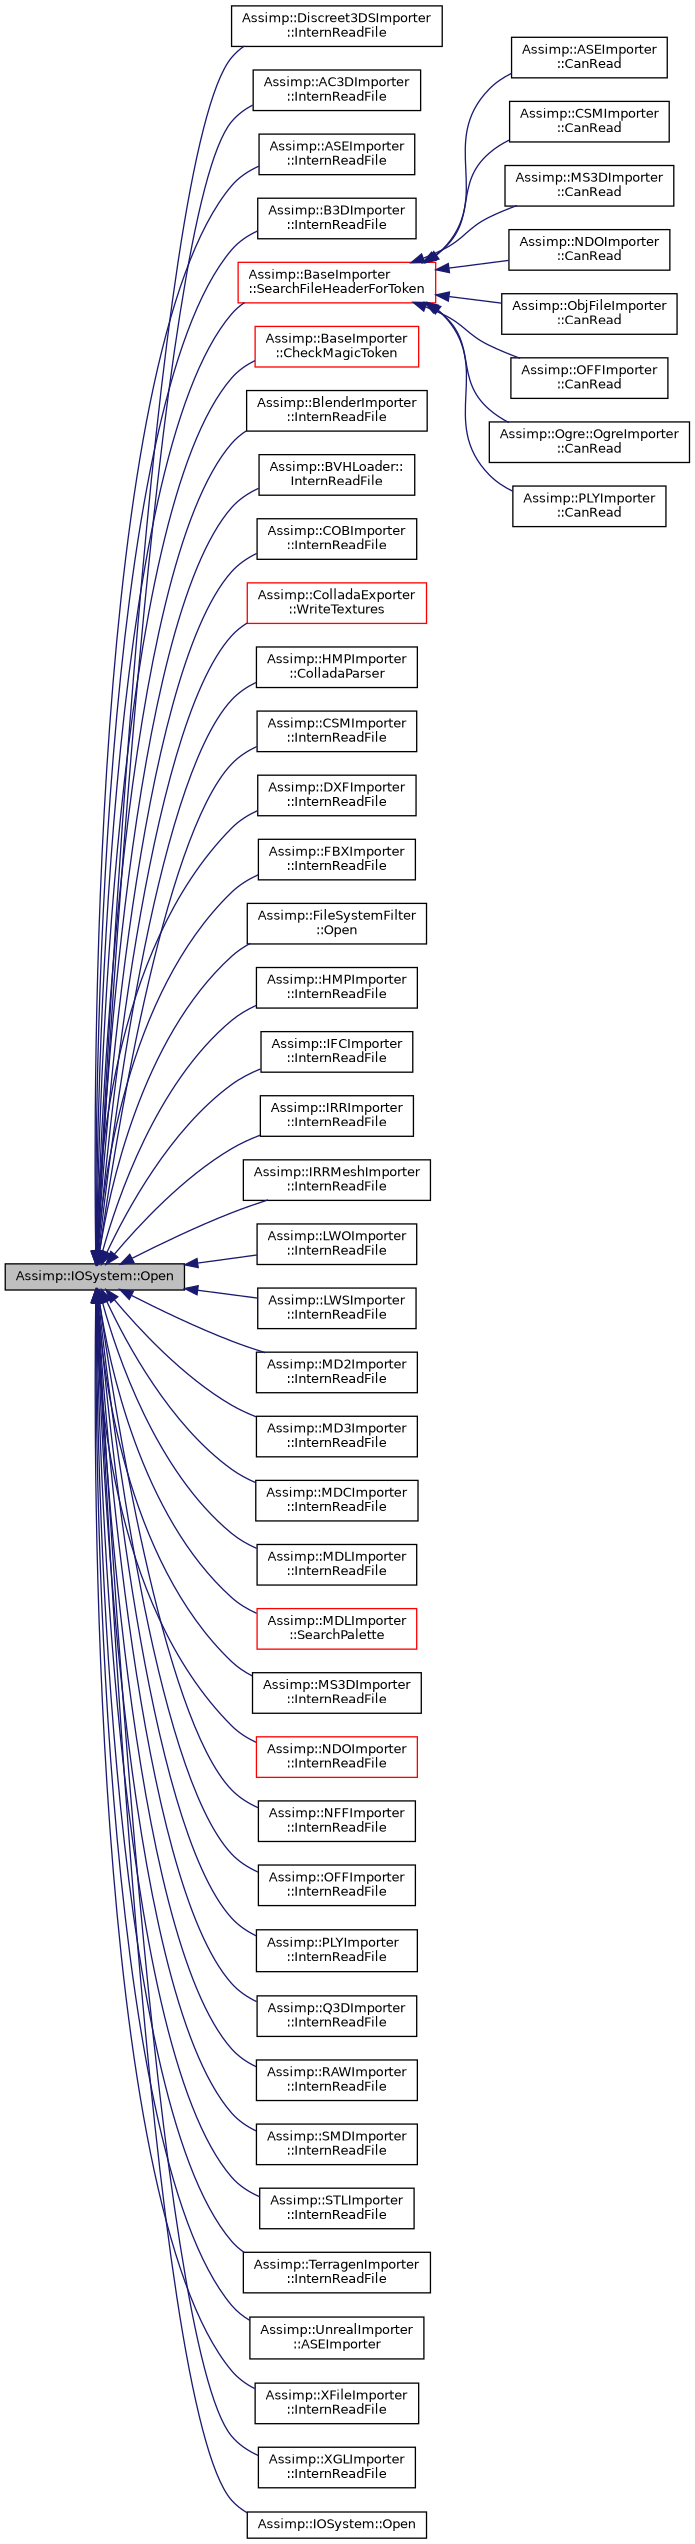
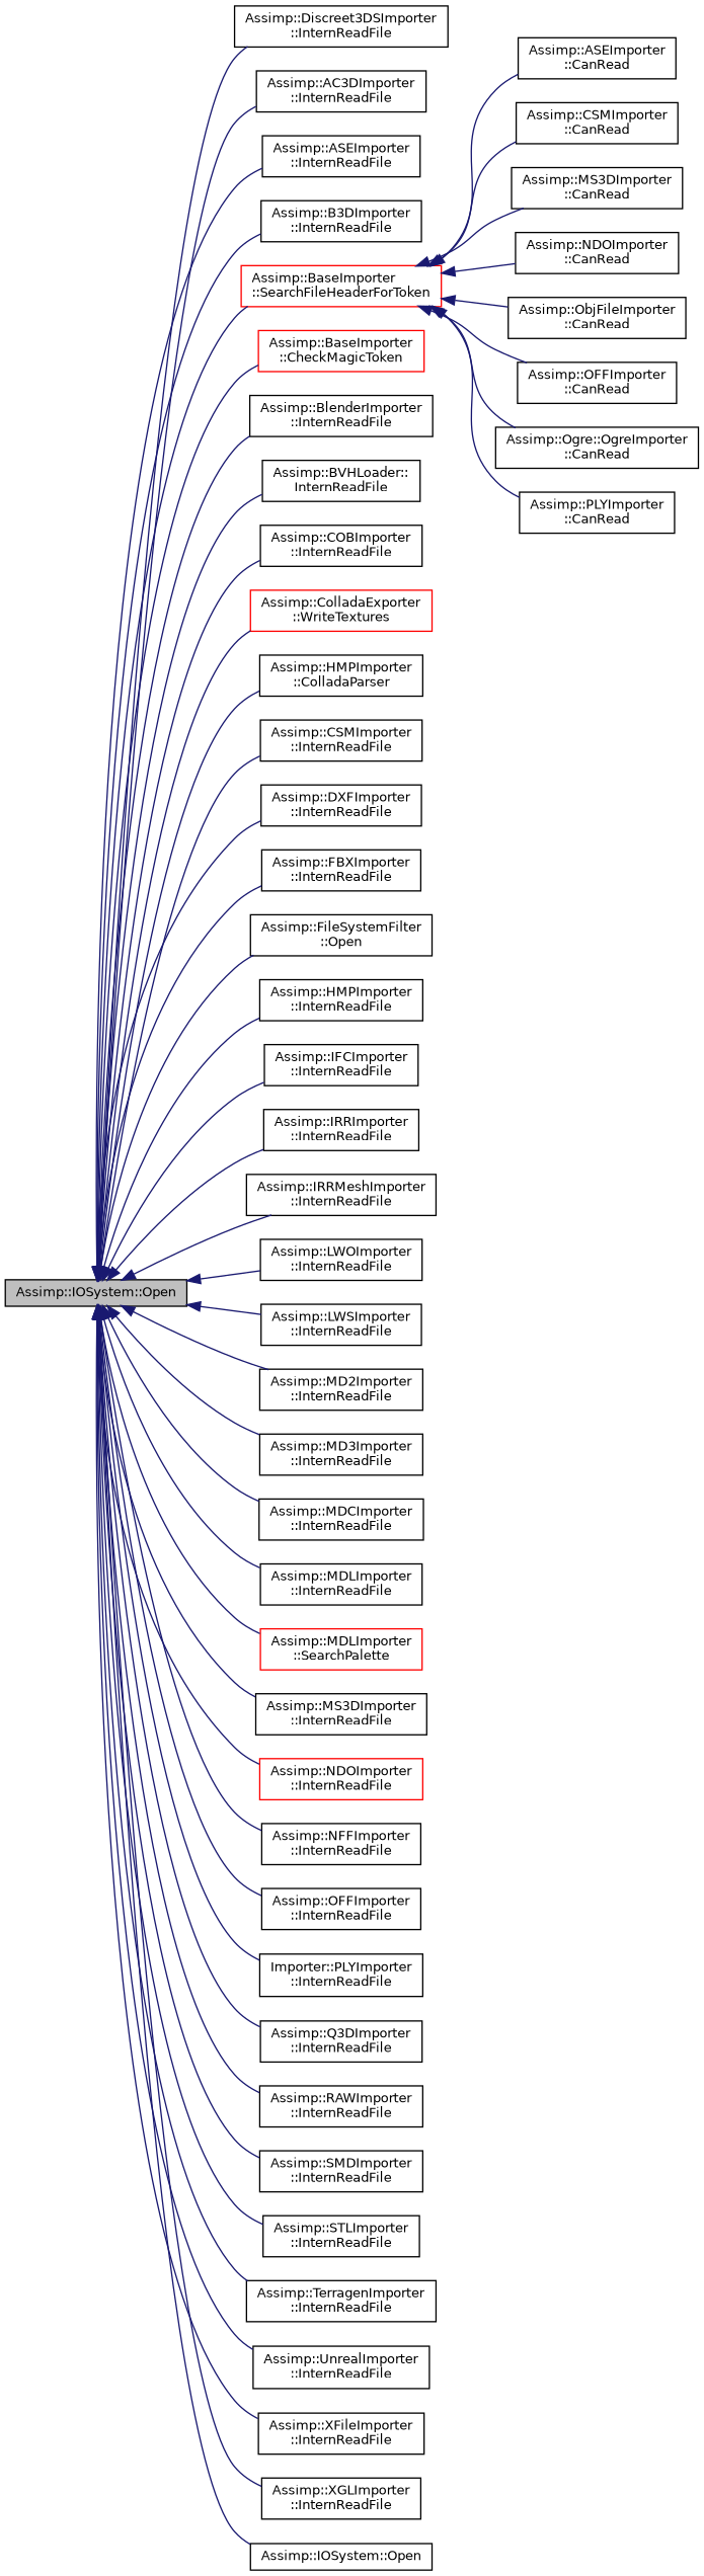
  digraph {
    rankdir=LR
    node [color=black fillcolor=white fontname=Helvetica fontsize=10 shape=record style=filled]
    edge [color=midnightblue dir=back fontname=Helvetica fontsize=10 labelfontname=Helvetica labelfontsize=10 style=solid]
    n1 [fillcolor=grey75 fontcolor=black height=0.2 label="Assimp::IOSystem::Open" width=0.4]
    n2 [height=0.2 label="Assimp::Discreet3DSImporter\l::InternReadFile" width=0.4]
    n3 [height=0.2 label="Assimp::AC3DImporter\l::InternReadFile" width=0.4]
    n4 [height=0.2 label="Assimp::ASEImporter\l::InternReadFile" width=0.4]
    n5 [height=0.2 label="Assimp::B3DImporter\l::InternReadFile" width=0.4]
    n6 [color=red height=0.2 label="Assimp::BaseImporter\l::SearchFileHeaderForToken" width=0.4]
    n7 [color=red height=0.2 label="Assimp::BaseImporter\l::CheckMagicToken" width=0.4]
    n8 [height=0.2 label="Assimp::BlenderImporter\l::InternReadFile" width=0.4]
    n9 [height=0.2 label="Assimp::BVHLoader::\lInternReadFile" width=0.4]
    n10 [height=0.2 label="Assimp::COBImporter\l::InternReadFile" width=0.4]
    n11 [color=red height=0.2 label="Assimp::ColladaExporter\l::WriteTextures" width=0.4]
    n12 [height=0.2 label="Assimp::HMPImporter\l::ColladaParser" width=0.4]
    n13 [height=0.2 label="Assimp::CSMImporter\l::InternReadFile" width=0.4]
    n14 [height=0.2 label="Assimp::DXFImporter\l::InternReadFile" width=0.4]
    n15 [height=0.2 label="Assimp::FBXImporter\l::InternReadFile" width=0.4]
    n16 [height=0.2 label="Assimp::FileSystemFilter\l::Open" width=0.4]
    n17 [height=0.2 label="Assimp::HMPImporter\l::InternReadFile" width=0.4]
    n18 [height=0.2 label="Assimp::IFCImporter\l::InternReadFile" width=0.4]
    n19 [height=0.2 label="Assimp::IRRImporter\l::InternReadFile" width=0.4]
    n20 [height=0.2 label="Assimp::IRRMeshImporter\l::InternReadFile" width=0.4]
    n21 [height=0.2 label="Assimp::LWOImporter\l::InternReadFile" width=0.4]
    n22 [height=0.2 label="Assimp::LWSImporter\l::InternReadFile" width=0.4]
    n23 [height=0.2 label="Assimp::MD2Importer\l::InternReadFile" width=0.4]
    n24 [height=0.2 label="Assimp::MD3Importer\l::InternReadFile" width=0.4]
    n25 [height=0.2 label="Assimp::MDCImporter\l::InternReadFile" width=0.4]
    n26 [height=0.2 label="Assimp::MDLImporter\l::InternReadFile" width=0.4]
    n27 [color=red height=0.2 label="Assimp::MDLImporter\l::SearchPalette" width=0.4]
    n28 [height=0.2 label="Assimp::MS3DImporter\l::InternReadFile" width=0.4]
    n29 [color=red height=0.2 label="Assimp::NDOImporter\l::InternReadFile" width=0.4]
    n30 [height=0.2 label="Assimp::NFFImporter\l::InternReadFile" width=0.4]
    n31 [height=0.2 label="Assimp::OFFImporter\l::InternReadFile" width=0.4]
-   n32 [height=0.2 label="Assimp::PLYImporter\l::InternReadFile" width=0.4]
+   n32 [height=0.2 label="Importer::PLYImporter\l::InternReadFile" width=0.4]
    n33 [height=0.2 label="Assimp::Q3DImporter\l::InternReadFile" width=0.4]
    n34 [height=0.2 label="Assimp::RAWImporter\l::InternReadFile" width=0.4]
    n35 [height=0.2 label="Assimp::SMDImporter\l::InternReadFile" width=0.4]
    n36 [height=0.2 label="Assimp::STLImporter\l::InternReadFile" width=0.4]
    n37 [height=0.2 label="Assimp::TerragenImporter\l::InternReadFile" width=0.4]
-   n38 [height=0.2 label="Assimp::UnrealImporter\l::ASEImporter" width=0.4]
+   n38 [height=0.2 label="Assimp::UnrealImporter\l::InternReadFile" width=0.4]
    n39 [height=0.2 label="Assimp::XFileImporter\l::InternReadFile" width=0.4]
    n40 [height=0.2 label="Assimp::XGLImporter\l::InternReadFile" width=0.4]
    n41 [height=0.2 label="Assimp::IOSystem::Open" width=0.4]
    n42 [height=0.2 label="Assimp::ASEImporter\l::CanRead" width=0.4]
    n43 [height=0.2 label="Assimp::CSMImporter\l::CanRead" width=0.4]
    n44 [height=0.2 label="Assimp::MS3DImporter\l::CanRead" width=0.4]
    n45 [height=0.2 label="Assimp::NDOImporter\l::CanRead" width=0.4]
    n46 [height=0.2 label="Assimp::ObjFileImporter\l::CanRead" width=0.4]
    n47 [height=0.2 label="Assimp::OFFImporter\l::CanRead" width=0.4]
    n48 [height=0.2 label="Assimp::Ogre::OgreImporter\l::CanRead" width=0.4]
    n49 [height=0.2 label="Assimp::PLYImporter\l::CanRead" width=0.4]
    n1 -> n2
    n1 -> n3
    n1 -> n4
    n1 -> n5
    n1 -> n6
    n1 -> n7
    n1 -> n8
    n1 -> n9
    n1 -> n10
    n1 -> n11
    n1 -> n12
    n1 -> n13
    n1 -> n14
    n1 -> n15
    n1 -> n16
    n1 -> n17
    n1 -> n18
    n1 -> n19
    n1 -> n20
    n1 -> n21
    n1 -> n22
    n1 -> n23
    n1 -> n24
    n1 -> n25
    n1 -> n26
    n1 -> n27
    n1 -> n28
    n1 -> n29
    n1 -> n30
    n1 -> n31
    n1 -> n32
    n1 -> n33
    n1 -> n34
    n1 -> n35
    n1 -> n36
    n1 -> n37
    n1 -> n38
    n1 -> n39
    n1 -> n40
    n1 -> n41
    n6 -> n42
    n6 -> n43
    n6 -> n44
    n6 -> n45
    n6 -> n46
    n6 -> n47
    n6 -> n48
    n6 -> n49
  }
